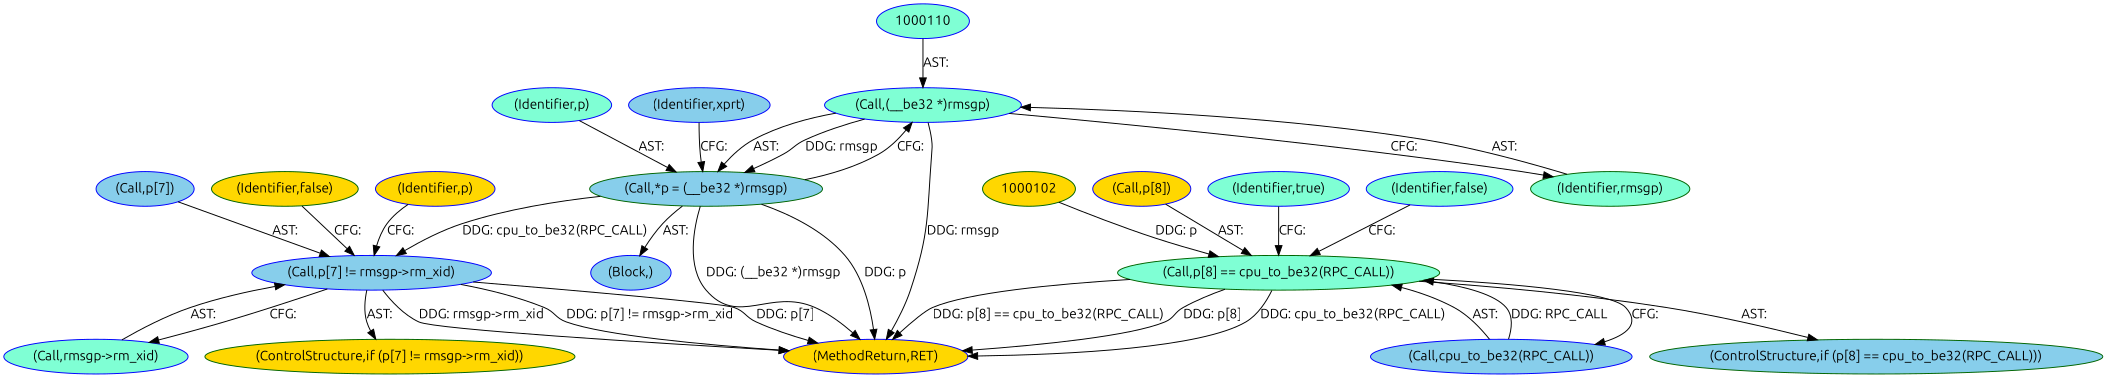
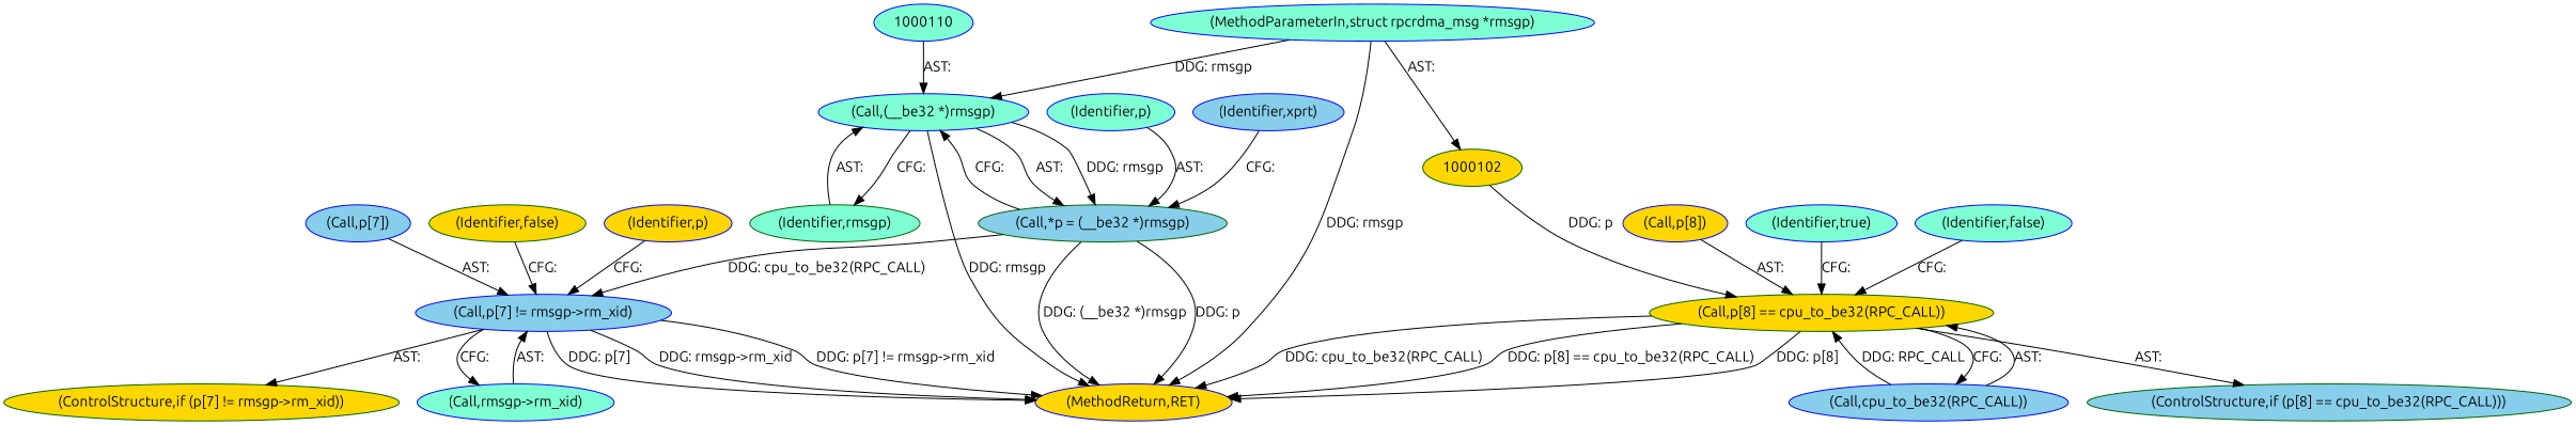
  digraph {
    fontname=Ubuntu
    node [color=blue fillcolor=aquamarine fontname=Ubuntu style=filled]
    edge [fontname=Ubuntu]
    n1 [label="(Call,(__be32 *)rmsgp)"]
    n2 [color=darkgreen fillcolor=skyblue label="(Call,*p = (__be32 *)rmsgp)"]
    n3 [fillcolor=gold label="(MethodReturn,RET)"]
    n4 [color=darkgreen label="(Identifier,rmsgp)"]
    n5 [fillcolor=skyblue label="(Call,p[7] != rmsgp->rm_xid)"]
-   n6 [fillcolor=skyblue label="(Block,)"]
+   n7 [label="(MethodParameterIn,struct rpcrdma_msg *rmsgp)"]
    1000102 [color=darkgreen fillcolor=gold]
-   n9 [color=darkgreen label="(Call,p[8] == cpu_to_be32(RPC_CALL))"]
+   n9 [color=darkgreen fillcolor=gold label="(Call,p[8] == cpu_to_be32(RPC_CALL))"]
    n10 [color=darkgreen fillcolor=gold label="(ControlStructure,if (p[7] != rmsgp->rm_xid))"]
    n11 [label="(Call,rmsgp->rm_xid)"]
    n12 [fillcolor=skyblue label="(Call,cpu_to_be32(RPC_CALL))"]
    n13 [color=darkgreen fillcolor=skyblue label="(ControlStructure,if (p[8] == cpu_to_be32(RPC_CALL)))"]
    n14 [label="(Identifier,p)"]
    n15 [fillcolor=skyblue label="(Identifier,xprt)"]
    n16 [fillcolor=gold label="(Identifier,p)"]
    n17 [fillcolor=skyblue label="(Call,p[7])"]
    n18 [fillcolor=gold label="(Call,p[8])"]
    n19 [color=darkgreen fillcolor=gold label="(Identifier,false)"]
    n20 [label="(Identifier,true)"]
    n21 [label="(Identifier,false)"]
    1000110
    n1 -> n2 [label="AST: "]
    n1 -> n2 [label="DDG: rmsgp"]
    n1 -> n3 [label="DDG: rmsgp"]
    n1 -> n4 [label="CFG: "]
    n2 -> n1 [label="CFG: "]
    n2 -> n3 [label="DDG: p"]
    n2 -> n3 [label="DDG: (__be32 *)rmsgp"]
    n2 -> n5 [label="DDG: cpu_to_be32(RPC_CALL)"]
-   n2 -> n6 [label="AST: "]
    n4 -> n1 [label="AST: "]
    n5 -> n3 [label="DDG: rmsgp->rm_xid"]
    n5 -> n3 [label="DDG: p[7] != rmsgp->rm_xid"]
    n5 -> n3 [label="DDG: p[7]"]
    n5 -> n10 [label="AST: "]
    n5 -> n11 [label="CFG: "]
+   n7 -> n1 [label="DDG: rmsgp"]
+   n7 -> n3 [label="DDG: rmsgp"]
+   n7 -> 1000102 [label="AST: "]
    1000102 -> n9 [label="DDG: p"]
    n9 -> n3 [label="DDG: cpu_to_be32(RPC_CALL)"]
    n9 -> n3 [label="DDG: p[8] == cpu_to_be32(RPC_CALL)"]
    n9 -> n3 [label="DDG: p[8]"]
    n9 -> n12 [label="CFG: "]
    n9 -> n13 [label="AST: "]
    n11 -> n5 [label="AST: "]
    n12 -> n9 [label="AST: "]
    n12 -> n9 [label="DDG: RPC_CALL"]
    n14 -> n2 [label="AST: "]
    n15 -> n2 [label="CFG: "]
    n16 -> n5 [label="CFG: "]
    n17 -> n5 [label="AST: "]
    n18 -> n9 [label="AST: "]
    n19 -> n5 [label="CFG: "]
    n20 -> n9 [label="CFG: "]
    n21 -> n9 [label="CFG: "]
    1000110 -> n1 [label="AST: "]
  }
